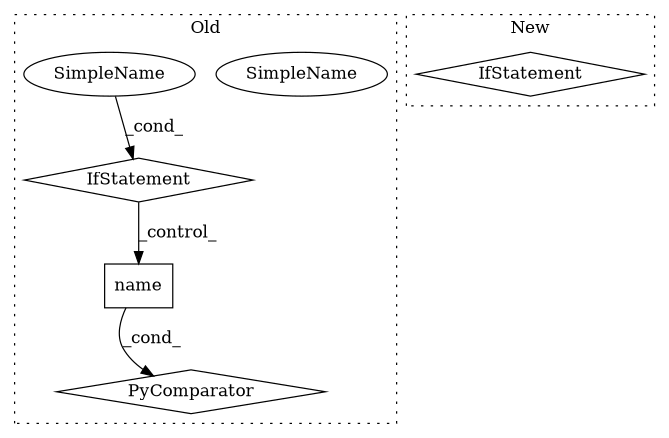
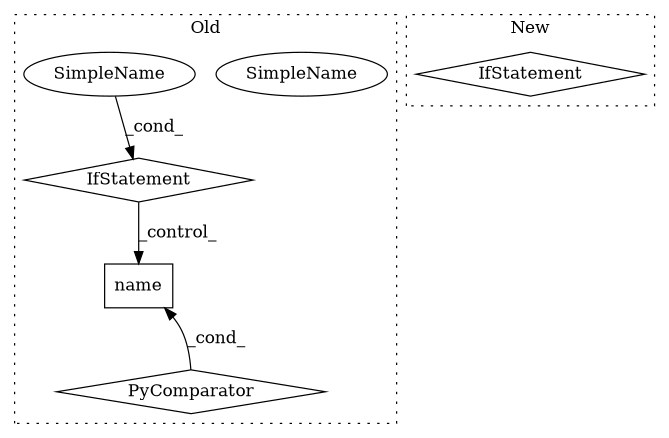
  digraph {
    node [a=25 l=39 s=5366 shape=diamond]
    n1 [a=32 l="5,1" label=name s="5283,5293" shape=box]
    n2 [label=IfStatement]
    n3 [a=42 l=5 label=SimpleName s=5400 shape=ellipse]
    n4 [a=113 label=PyComparator]
    n5 [a=42 l=5 label=SimpleName s=5400 shape=ellipse]
    n6 [l="4,2" label=IfStatement s="6928,7094"]
    subgraph cluster_1 {
      label=Old
      style=dotted
      n1
      n2
      n3
      n4
      n5
    }
    subgraph cluster_2 {
      label=New
      style=dotted
      n6
    }
-   n1 -> n4 [label=_cond_]
+   n4 -> n1 [label=_cond_]
    n2 -> n1 [label=_control_]
    n5 -> n2 [label=_cond_]
  }
